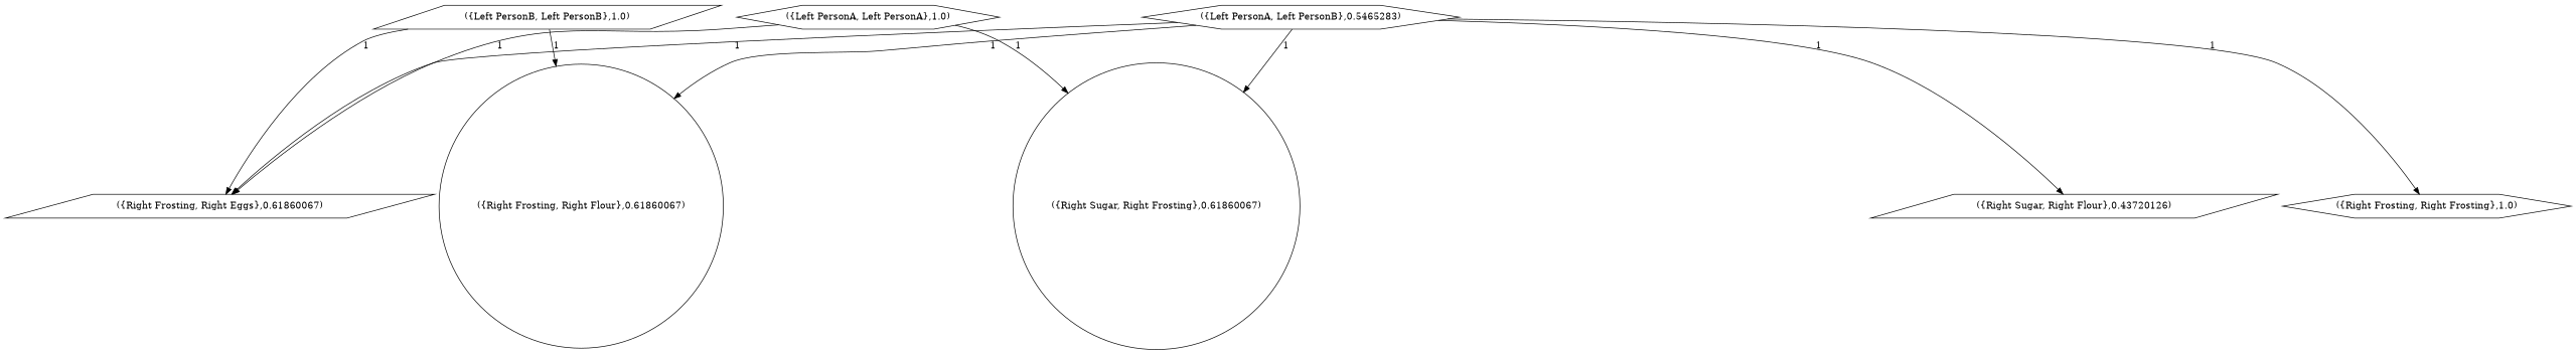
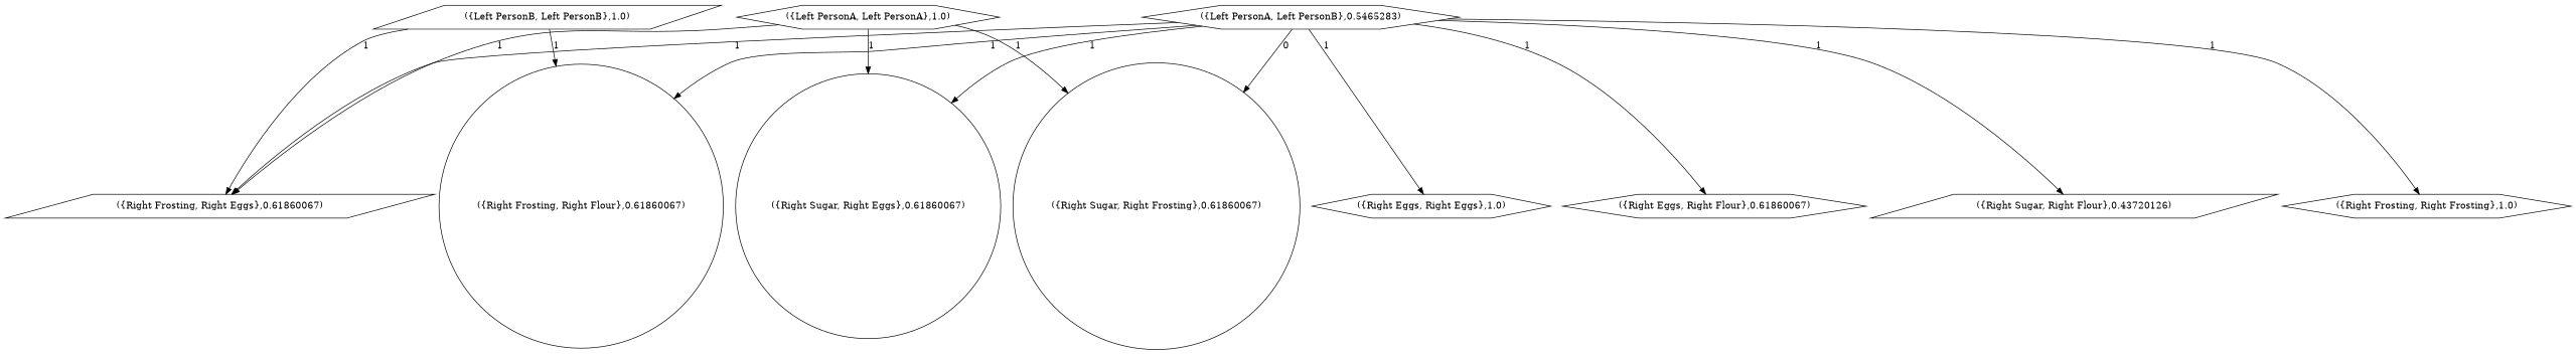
  digraph {
    node [shape=hexagon]
    n1 [label="({Left PersonB, Left PersonB},1.0)" shape=parallelogram]
    n2 [label="({Right Frosting, Right Eggs},0.61860067)" shape=parallelogram]
    n3 [label="({Right Frosting, Right Flour},0.61860067)" shape=circle]
+   n4 [label="({Right Eggs, Right Flour},0.61860067)"]
    n5 [label="({Left PersonA, Left PersonB},0.5465283)"]
    n6 [label="({Right Sugar, Right Frosting},0.61860067)" shape=circle]
+   n7 [label="({Right Sugar, Right Eggs},0.61860067)" shape=circle]
    n8 [label="({Right Sugar, Right Flour},0.43720126)" shape=parallelogram]
    n9 [label="({Right Frosting, Right Frosting},1.0)"]
+   n10 [label="({Right Eggs, Right Eggs},1.0)"]
    n11 [label="({Left PersonA, Left PersonA},1.0)"]
    n1 -> n2 [label=1]
    n1 -> n3 [label=1]
    n5 -> n2 [label=1]
    n5 -> n3 [label=1]
-   n5 -> n6 [label=1]
+   n5 -> n4 [label=1]
+   n5 -> n6 [label=0]
+   n5 -> n7 [label=1]
    n5 -> n8 [label=1]
    n5 -> n9 [label=1]
+   n5 -> n10 [label=1]
    n11 -> n2 [label=1]
    n11 -> n6 [label=1]
+   n11 -> n7 [label=1]
  }
